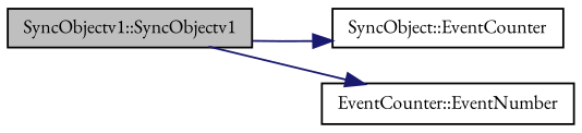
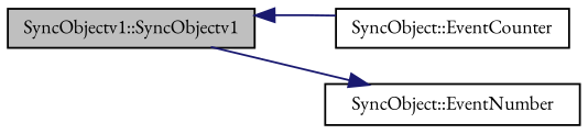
  digraph {
    fontname="EB Garamond"
    rankdir=LR
    node [color=black fontname="EB Garamond" fontsize=10 shape=record]
    edge [color=midnightblue fontname="EB Garamond" fontsize=10 labelfontname=FreeSans labelfontsize=10 style=solid]
    n1 [fillcolor=grey75 fontcolor=black height=0.2 label="SyncObjectv1::SyncObjectv1" style=filled width=0.4]
    n2 [height=0.2 label="SyncObject::EventCounter" width=0.4]
-   n3 [height=0.2 label="EventCounter::EventNumber" width=0.4]
-   n1 -> n2
+   n3 [height=0.2 label="SyncObject::EventNumber" width=0.4]
+   n2 -> n1
    n1 -> n3
  }
